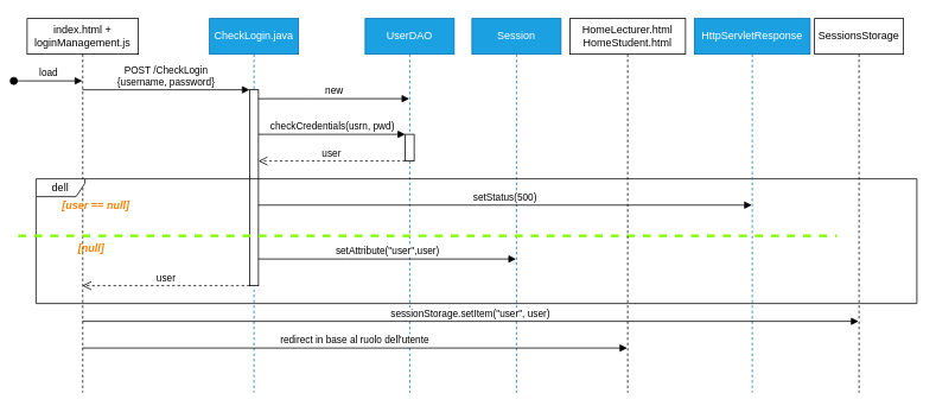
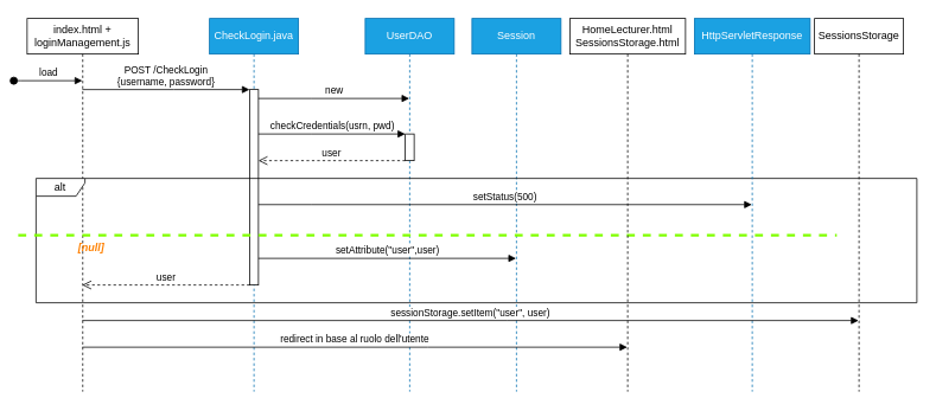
  <mxCell id="0" />
  <mxCell id="1" parent="0" />
  <mxCell id="2" value="index.html + loginManagement.js" style="shape=umlLifeline;perimeter=lifelinePerimeter;whiteSpace=wrap;html=1;container=0;dropTarget=0;collapsible=0;recursiveResize=0;outlineConnect=0;portConstraint=eastwest;newEdgeStyle={&quot;edgeStyle&quot;:&quot;elbowEdgeStyle&quot;,&quot;elbow&quot;:&quot;vertical&quot;,&quot;curved&quot;:0,&quot;rounded&quot;:0};" parent="1" vertex="1"><mxGeometry x="30" y="20" width="125" height="420" as="geometry" /></mxCell>
  <mxCell id="3" value="load" style="html=1;verticalAlign=bottom;startArrow=oval;endArrow=block;startSize=8;edgeStyle=elbowEdgeStyle;elbow=vertical;curved=0;rounded=0;" parent="2" target="2" edge="1"><mxGeometry relative="1" as="geometry"><mxPoint x="-15" y="70" as="sourcePoint" /><mxPoint x="45" y="70" as="targetPoint" /></mxGeometry></mxCell>
  <mxCell id="4" value="CheckLogin.java" style="shape=umlLifeline;perimeter=lifelinePerimeter;whiteSpace=wrap;html=1;container=0;dropTarget=0;collapsible=0;recursiveResize=0;outlineConnect=0;portConstraint=eastwest;newEdgeStyle={&quot;edgeStyle&quot;:&quot;elbowEdgeStyle&quot;,&quot;elbow&quot;:&quot;vertical&quot;,&quot;curved&quot;:0,&quot;rounded&quot;:0};fillColor=#1ba1e2;fontColor=#ffffff;strokeColor=#006EAF;" parent="1" vertex="1"><mxGeometry x="235" y="20" width="100" height="420" as="geometry" /></mxCell>
  <mxCell id="5" value="" style="html=1;points=[];perimeter=orthogonalPerimeter;outlineConnect=0;targetShapes=umlLifeline;portConstraint=eastwest;newEdgeStyle={&quot;edgeStyle&quot;:&quot;elbowEdgeStyle&quot;,&quot;elbow&quot;:&quot;vertical&quot;,&quot;curved&quot;:0,&quot;rounded&quot;:0};" parent="4" vertex="1"><mxGeometry x="45" y="80" width="10" height="220" as="geometry" /></mxCell>
  <mxCell id="6" value="POST /CheckLogin&lt;br&gt;{username, password}" style="html=1;verticalAlign=bottom;endArrow=block;edgeStyle=elbowEdgeStyle;elbow=vertical;curved=0;rounded=0;" parent="1" source="2" target="5" edge="1"><mxGeometry relative="1" as="geometry"><mxPoint x="110" y="100" as="sourcePoint" /><Array as="points"><mxPoint x="195" y="100" /></Array></mxGeometry></mxCell>
  <mxCell id="7" value="UserDAO" style="shape=umlLifeline;perimeter=lifelinePerimeter;whiteSpace=wrap;html=1;container=0;dropTarget=0;collapsible=0;recursiveResize=0;outlineConnect=0;portConstraint=eastwest;newEdgeStyle={&quot;edgeStyle&quot;:&quot;elbowEdgeStyle&quot;,&quot;elbow&quot;:&quot;vertical&quot;,&quot;curved&quot;:0,&quot;rounded&quot;:0};fillColor=#1ba1e2;fontColor=#ffffff;strokeColor=#006EAF;" parent="1" vertex="1"><mxGeometry x="410" y="20" width="100" height="420" as="geometry" /></mxCell>
  <mxCell id="8" value="" style="html=1;points=[];perimeter=orthogonalPerimeter;outlineConnect=0;targetShapes=umlLifeline;portConstraint=eastwest;newEdgeStyle={&quot;edgeStyle&quot;:&quot;elbowEdgeStyle&quot;,&quot;elbow&quot;:&quot;vertical&quot;,&quot;curved&quot;:0,&quot;rounded&quot;:0};" parent="7" vertex="1"><mxGeometry x="45" y="130" width="10" height="30" as="geometry" /></mxCell>
  <mxCell id="9" value="new" style="html=1;verticalAlign=bottom;endArrow=block;edgeStyle=elbowEdgeStyle;elbow=vertical;curved=0;rounded=0;" parent="1" source="5" target="7" edge="1"><mxGeometry relative="1" as="geometry"><mxPoint x="290" y="120" as="sourcePoint" /><Array as="points"><mxPoint x="350" y="110" /><mxPoint x="330" y="120" /><mxPoint x="350" y="110" /></Array><mxPoint x="410" y="180" as="targetPoint" /></mxGeometry></mxCell>
  <mxCell id="10" value="Session" style="shape=umlLifeline;perimeter=lifelinePerimeter;whiteSpace=wrap;html=1;container=0;dropTarget=0;collapsible=0;recursiveResize=0;outlineConnect=0;portConstraint=eastwest;newEdgeStyle={&quot;edgeStyle&quot;:&quot;elbowEdgeStyle&quot;,&quot;elbow&quot;:&quot;vertical&quot;,&quot;curved&quot;:0,&quot;rounded&quot;:0};fillColor=#1ba1e2;fontColor=#ffffff;strokeColor=#006EAF;" parent="1" vertex="1"><mxGeometry x="530" y="20" width="100" height="420" as="geometry" /></mxCell>
  <mxCell id="11" value="checkCredentials(usrn, pwd)" style="html=1;verticalAlign=bottom;endArrow=block;edgeStyle=elbowEdgeStyle;elbow=vertical;curved=0;rounded=0;" parent="1" target="8" edge="1"><mxGeometry relative="1" as="geometry"><mxPoint x="290" y="150" as="sourcePoint" /><Array as="points"><mxPoint x="350" y="150" /><mxPoint x="330" y="160" /><mxPoint x="350" y="150" /></Array><mxPoint x="440" y="150" as="targetPoint" /></mxGeometry></mxCell>
  <mxCell id="12" value="user" style="html=1;verticalAlign=bottom;endArrow=open;dashed=1;endSize=8;edgeStyle=elbowEdgeStyle;elbow=vertical;curved=0;rounded=0;" parent="1" source="8" target="5" edge="1"><mxGeometry x="0.003" relative="1" as="geometry"><mxPoint x="290" y="180" as="targetPoint" /><Array as="points"><mxPoint x="440" y="180" /><mxPoint x="385" y="180" /></Array><mxPoint x="460" y="180" as="sourcePoint" /><mxPoint as="offset" /></mxGeometry></mxCell>
- <mxCell id="13" value="dell" style="shape=umlFrame;whiteSpace=wrap;html=1;pointerEvents=0;width=55;height=20;" parent="1" vertex="1"><mxGeometry x="40" y="200" width="990" height="140" as="geometry" /></mxCell>
- <mxCell id="14" value="[user == null]" style="text;html=1;strokeColor=none;fillColor=none;align=center;verticalAlign=middle;whiteSpace=wrap;rounded=0;fontStyle=3;fontColor=#FF8000;" parent="1" vertex="1"><mxGeometry x="60" y="220" width="95" height="20" as="geometry" /></mxCell>
+ <mxCell id="13" value="alt" style="shape=umlFrame;whiteSpace=wrap;html=1;pointerEvents=0;width=55;height=20;" parent="1" vertex="1"><mxGeometry x="40" y="200" width="990" height="140" as="geometry" /></mxCell>
  <mxCell id="15" value="" style="line;strokeWidth=3;fillColor=#80FF00;align=left;verticalAlign=middle;spacingTop=-1;spacingLeft=3;spacingRight=3;rotatable=0;labelPosition=right;points=[];portConstraint=eastwest;strokeColor=#80FF00;dashed=1;fontColor=#ffffff;fontStyle=0" parent="1" vertex="1"><mxGeometry x="20" y="260" width="920" height="8" as="geometry" /></mxCell>
  <mxCell id="16" value="[null]" style="text;html=1;align=center;verticalAlign=middle;whiteSpace=wrap;rounded=0;fontStyle=3;fontColor=#FF8000;" parent="1" vertex="1"><mxGeometry x="55" y="268" width="95" height="20" as="geometry" /></mxCell>
  <mxCell id="17" value="setAttribute(&quot;user&quot;,user)" style="html=1;verticalAlign=bottom;endArrow=block;edgeStyle=elbowEdgeStyle;elbow=vertical;curved=0;rounded=0;" parent="1" target="10" edge="1"><mxGeometry relative="1" as="geometry"><mxPoint x="290" y="290" as="sourcePoint" /><Array as="points"><mxPoint x="390" y="290" /><mxPoint x="350" y="277.5" /><mxPoint x="330" y="287.5" /><mxPoint x="350" y="277.5" /></Array><mxPoint x="460" y="277.5" as="targetPoint" /></mxGeometry></mxCell>
- <mxCell id="18" value="HomeLecturer.html&lt;br&gt;HomeStudent.html" style="shape=umlLifeline;perimeter=lifelinePerimeter;whiteSpace=wrap;html=1;container=0;dropTarget=0;collapsible=0;recursiveResize=0;outlineConnect=0;portConstraint=eastwest;newEdgeStyle={&quot;edgeStyle&quot;:&quot;elbowEdgeStyle&quot;,&quot;elbow&quot;:&quot;vertical&quot;,&quot;curved&quot;:0,&quot;rounded&quot;:0};" parent="1" vertex="1"><mxGeometry x="640" y="20" width="130" height="420" as="geometry" /></mxCell>
+ <mxCell id="18" value="HomeLecturer.html&lt;br&gt;SessionsStorage.html" style="shape=umlLifeline;perimeter=lifelinePerimeter;whiteSpace=wrap;html=1;container=0;dropTarget=0;collapsible=0;recursiveResize=0;outlineConnect=0;portConstraint=eastwest;newEdgeStyle={&quot;edgeStyle&quot;:&quot;elbowEdgeStyle&quot;,&quot;elbow&quot;:&quot;vertical&quot;,&quot;curved&quot;:0,&quot;rounded&quot;:0};" parent="1" vertex="1"><mxGeometry x="640" y="20" width="130" height="420" as="geometry" /></mxCell>
  <mxCell id="19" value="HttpServletResponse" style="shape=umlLifeline;perimeter=lifelinePerimeter;whiteSpace=wrap;html=1;container=0;dropTarget=0;collapsible=0;recursiveResize=0;outlineConnect=0;portConstraint=eastwest;newEdgeStyle={&quot;edgeStyle&quot;:&quot;elbowEdgeStyle&quot;,&quot;elbow&quot;:&quot;vertical&quot;,&quot;curved&quot;:0,&quot;rounded&quot;:0};fillColor=#1ba1e2;fontColor=#ffffff;strokeColor=#006EAF;" parent="1" vertex="1"><mxGeometry x="780" y="20" width="130" height="420" as="geometry" /></mxCell>
  <mxCell id="20" value="setStatus(500)" style="html=1;verticalAlign=bottom;endArrow=block;edgeStyle=elbowEdgeStyle;elbow=vertical;curved=0;rounded=0;" parent="1" target="19" edge="1"><mxGeometry relative="1" as="geometry"><mxPoint x="290" y="229.5" as="sourcePoint" /><Array as="points"><mxPoint x="350" y="229.5" /><mxPoint x="330" y="239.5" /><mxPoint x="350" y="229.5" /></Array><mxPoint x="455" y="229.5" as="targetPoint" /></mxGeometry></mxCell>
  <mxCell id="21" value="user" style="html=1;verticalAlign=bottom;endArrow=open;dashed=1;endSize=8;edgeStyle=elbowEdgeStyle;elbow=vertical;curved=0;rounded=0;" parent="1" source="5" target="2" edge="1"><mxGeometry x="0.003" relative="1" as="geometry"><mxPoint x="110" y="320" as="targetPoint" /><Array as="points"><mxPoint x="260" y="320" /><mxPoint x="205" y="320" /></Array><mxPoint x="275" y="320" as="sourcePoint" /><mxPoint as="offset" /></mxGeometry></mxCell>
  <mxCell id="22" value="SessionsStorage" style="shape=umlLifeline;perimeter=lifelinePerimeter;whiteSpace=wrap;html=1;container=0;dropTarget=0;collapsible=0;recursiveResize=0;outlineConnect=0;portConstraint=eastwest;newEdgeStyle={&quot;edgeStyle&quot;:&quot;elbowEdgeStyle&quot;,&quot;elbow&quot;:&quot;vertical&quot;,&quot;curved&quot;:0,&quot;rounded&quot;:0};" parent="1" vertex="1"><mxGeometry x="915" y="20" width="100" height="420" as="geometry" /></mxCell>
  <mxCell id="23" value="sessionStorage.setItem(&quot;user&quot;, user)" style="html=1;verticalAlign=bottom;endArrow=block;edgeStyle=elbowEdgeStyle;elbow=vertical;curved=0;rounded=0;" parent="1" source="2" target="22" edge="1"><mxGeometry relative="1" as="geometry"><mxPoint x="90" y="359" as="sourcePoint" /><Array as="points"><mxPoint x="570" y="360" /><mxPoint x="430" y="370" /><mxPoint x="150" y="359" /><mxPoint x="130" y="369" /><mxPoint x="150" y="359" /></Array><mxPoint x="260" y="359" as="targetPoint" /></mxGeometry></mxCell>
  <mxCell id="24" value="redirect in base al ruolo dell'utente" style="html=1;verticalAlign=bottom;endArrow=block;edgeStyle=elbowEdgeStyle;elbow=vertical;curved=0;rounded=0;" parent="1" source="2" target="18" edge="1"><mxGeometry relative="1" as="geometry"><mxPoint x="55" y="430" as="sourcePoint" /><Array as="points"><mxPoint x="480" y="390" /><mxPoint x="410" y="410" /><mxPoint x="393" y="430" /><mxPoint x="113" y="419" /><mxPoint x="93" y="429" /><mxPoint x="113" y="419" /></Array><mxPoint x="928" y="430" as="targetPoint" /></mxGeometry></mxCell>
